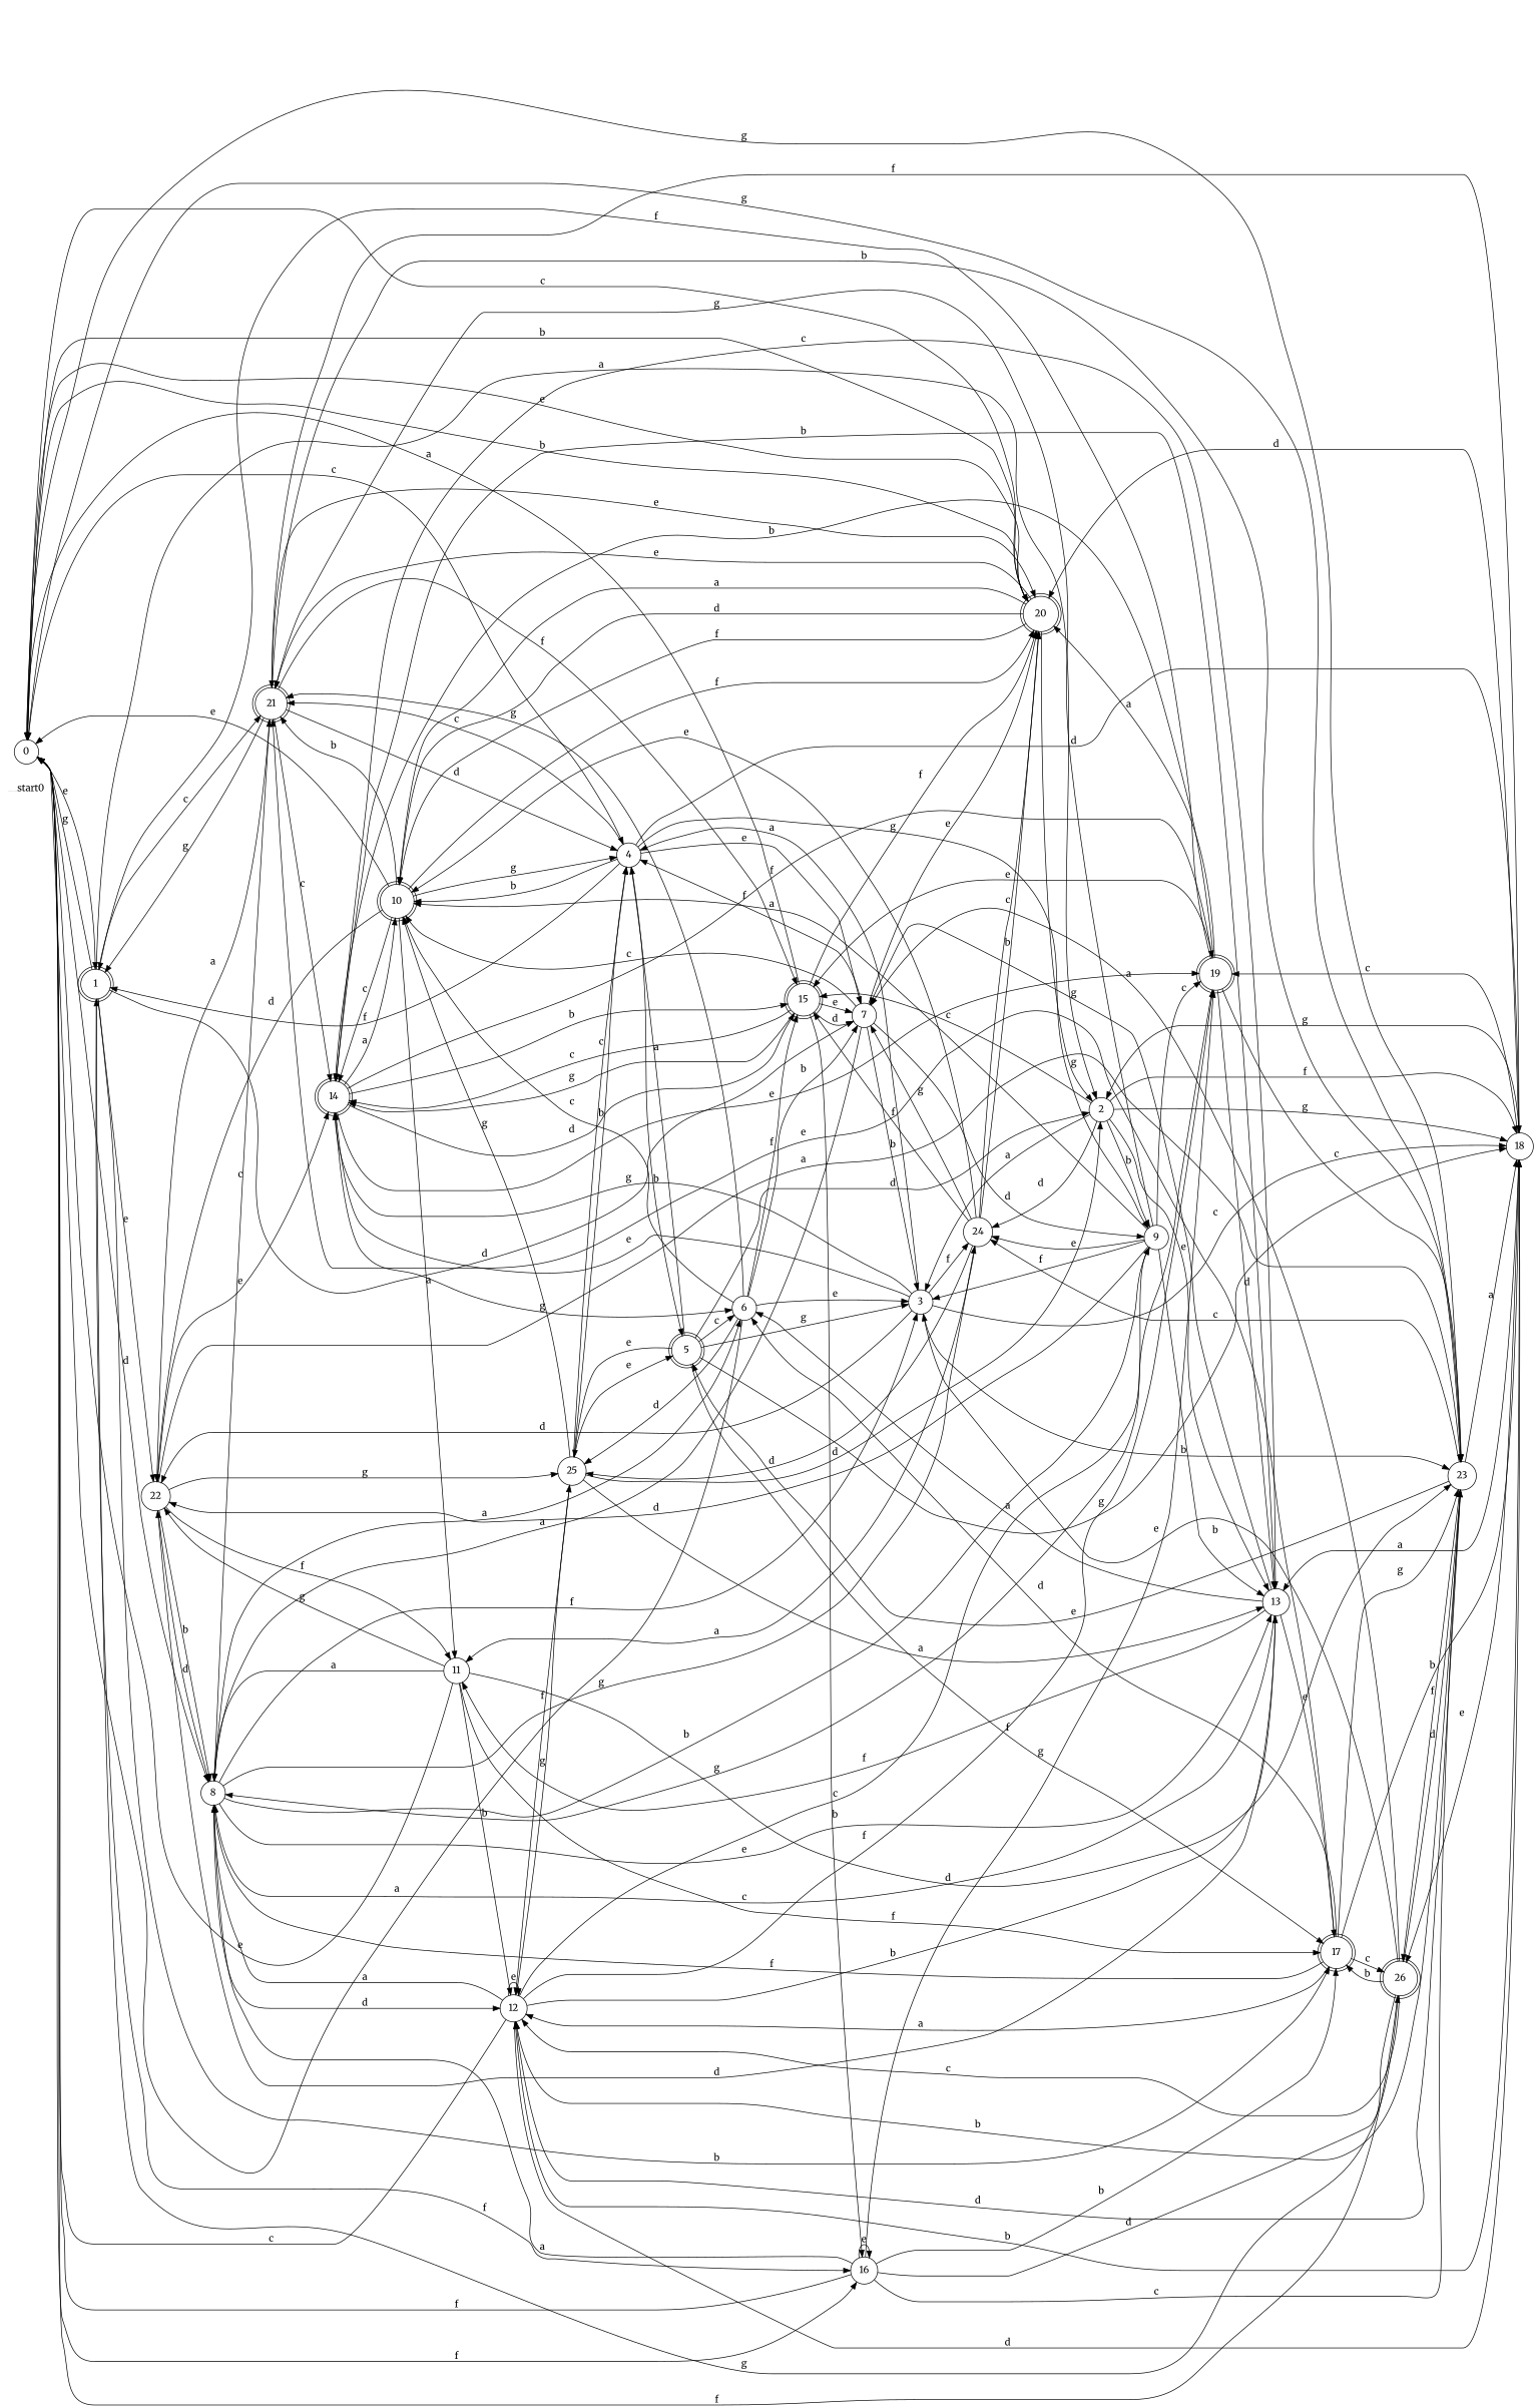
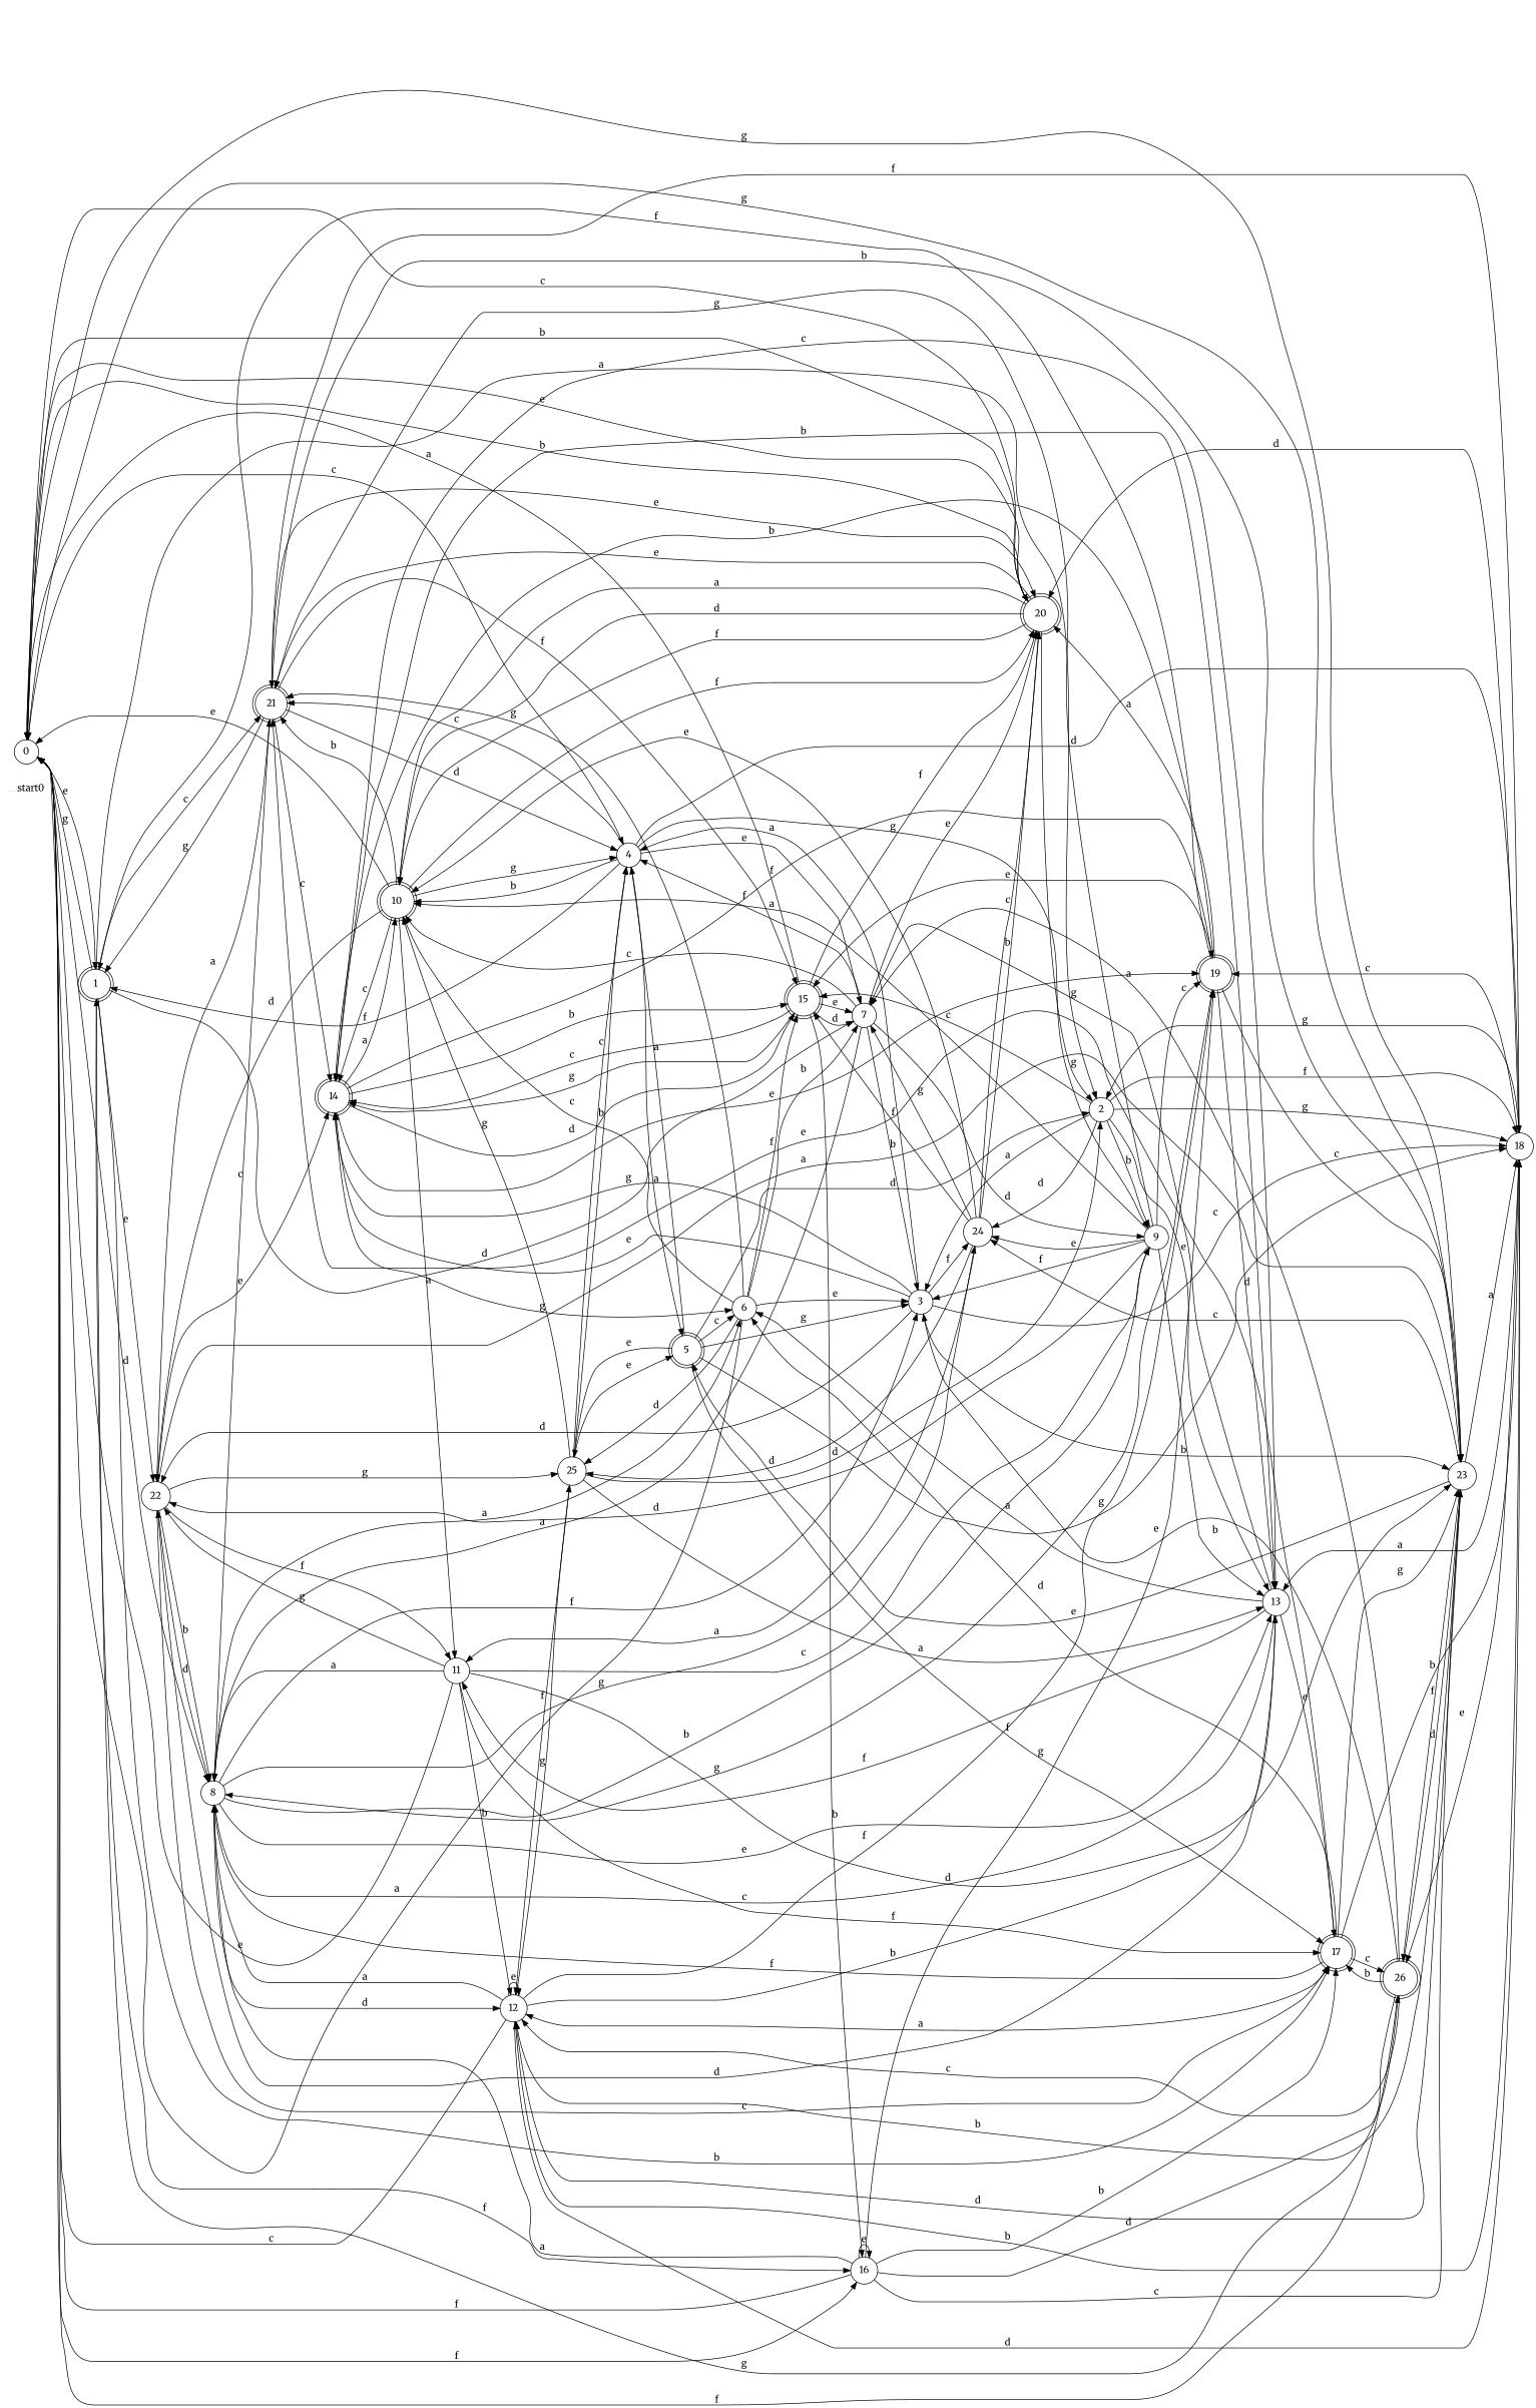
  digraph {
    fontname=Merriweather
    rankdir=LR
    node [fontname=Merriweather shape=circle color=black fillcolor=white style=filled]
    edge [fontname=Merriweather]
    __start0 [shape=none color="" fillcolor="" style=""]
    n2 [label=0]
    n3 [label=1 shape=doublecircle style="rounded,filled"]
    n4 [label=4]
    n5 [label=8]
    n6 [label=16]
    n7 [label=20 shape=doublecircle style="rounded,filled"]
    n8 [label=23]
    n9 [label=2]
    n10 [label=7]
    n11 [label=17 shape=doublecircle style="rounded,filled"]
    n12 [label=21 shape=doublecircle style="rounded,filled"]
    n13 [label=22]
    n14 [label=9]
    n15 [label=18]
    n16 [label=5 shape=doublecircle style="rounded,filled"]
    n17 [label=10 shape=doublecircle style="rounded,filled"]
    n18 [label=3]
    n19 [label=13]
    n20 [label=24]
    n21 [label=6]
    n22 [label=12]
    n23 [label=19 shape=doublecircle style="rounded,filled"]
    n24 [label=26 shape=doublecircle style="rounded,filled"]
    n25 [label=15 shape=doublecircle style="rounded,filled"]
    n26 [label=14 shape=doublecircle style="rounded,filled"]
    n27 [label=25]
    n28 [label=11]
    n2 -> n3 [label=e]
    n2 -> n4 [label=c]
    n2 -> n5 [label=d]
    n2 -> n6 [label=f]
    n2 -> n7 [label=b]
    n2 -> n7 [label=e]
    n2 -> n8 [label=g]
    n3 -> n2 [label=g]
    n3 -> n6 [label=f]
    n3 -> n9 [label=a]
    n3 -> n10 [label=d]
    n3 -> n11 [label=b]
    n3 -> n12 [label=c]
    n3 -> n13 [label=e]
    n4 -> n3 [label=f]
    n4 -> n10 [label=e]
    n4 -> n12 [label=c]
    n4 -> n14 [label=g]
    n4 -> n15 [label=d]
-   n4 -> n16 [label=b]
+   n4 -> n16 [label=a]
    n4 -> n17 [label=b]
    n5 -> n12 [label=c]
    n5 -> n14 [label=b]
    n5 -> n18 [label=f]
    n5 -> n19 [label=e]
    n5 -> n20 [label=g]
    n5 -> n21 [label=a]
    n5 -> n22 [label=d]
    n6 -> n2 [label=f]
    n6 -> n5 [label=a]
    n6 -> n6 [label=e]
    n6 -> n8 [label=c]
    n6 -> n11 [label=b]
    n6 -> n23 [label=g]
    n6 -> n24 [label=d]
    n7 -> n2 [label=b]
    n7 -> n2 [label=c]
    n7 -> n9 [label=g]
    n7 -> n12 [label=e]
    n7 -> n17 [label=a]
    n7 -> n17 [label=d]
    n7 -> n17 [label=f]
    n8 -> n2 [label=g]
    n8 -> n15 [label=a]
    n8 -> n16 [label=e]
    n8 -> n20 [label=c]
    n8 -> n22 [label=b]
    n8 -> n22 [label=d]
    n8 -> n24 [label=f]
    n9 -> n14 [label=b]
    n9 -> n15 [label=f]
    n9 -> n15 [label=g]
    n9 -> n18 [label=a]
    n9 -> n19 [label=e]
    n9 -> n20 [label=d]
    n9 -> n25 [label=c]
    n10 -> n4 [label=f]
    n10 -> n5 [label=a]
    n10 -> n7 [label=e]
    n10 -> n14 [label=d]
    n10 -> n17 [label=c]
    n10 -> n18 [label=b]
    n11 -> n5 [label=f]
    n11 -> n8 [label=g]
    n11 -> n12 [label=e]
    n11 -> n15 [label=b]
    n11 -> n21 [label=d]
    n11 -> n22 [label=a]
    n11 -> n24 [label=c]
    n12 -> n3 [label=g]
    n12 -> n4 [label=d]
    n12 -> n7 [label=e]
    n12 -> n8 [label=b]
    n12 -> n13 [label=a]
    n12 -> n25 [label=f]
    n12 -> n26 [label=c]
    n13 -> n5 [label=b]
    n13 -> n5 [label=d]
    n13 -> n8 [label=a]
+   n13 -> n11 [label=c]
    n13 -> n26 [label=e]
    n13 -> n27 [label=g]
    n13 -> n28 [label=f]
    n14 -> n12 [label=g]
    n14 -> n13 [label=d]
    n14 -> n17 [label=a]
    n14 -> n18 [label=f]
    n14 -> n19 [label=b]
    n14 -> n20 [label=e]
    n14 -> n23 [label=c]
    n15 -> n7 [label=d]
    n15 -> n9 [label=g]
    n15 -> n12 [label=f]
    n15 -> n19 [label=a]
    n15 -> n22 [label=b]
    n15 -> n23 [label=c]
    n15 -> n24 [label=e]
    n16 -> n4 [label=a]
    n16 -> n9 [label=d]
    n16 -> n11 [label=f]
    n16 -> n15 [label=g]
    n16 -> n18 [label=g]
    n16 -> n21 [label=c]
    n16 -> n27 [label=e]
    n17 -> n2 [label=e]
    n17 -> n4 [label=g]
    n17 -> n7 [label=f]
    n17 -> n12 [label=b]
    n17 -> n13 [label=d]
    n17 -> n26 [label=c]
    n17 -> n28 [label=a]
    n18 -> n4 [label=a]
    n18 -> n8 [label=b]
    n18 -> n13 [label=d]
    n18 -> n15 [label=c]
    n18 -> n20 [label=f]
    n18 -> n26 [label=e]
    n18 -> n26 [label=g]
    n19 -> n5 [label=c]
    n19 -> n10 [label=g]
    n19 -> n11 [label=e]
    n19 -> n13 [label=d]
    n19 -> n21 [label=a]
    n19 -> n26 [label=b]
    n19 -> n28 [label=f]
    n20 -> n7 [label=b]
    n20 -> n7 [label=c]
    n20 -> n10 [label=g]
    n20 -> n17 [label=e]
    n20 -> n25 [label=f]
    n20 -> n27 [label=d]
    n20 -> n28 [label=a]
    n21 -> n2 [label=a]
    n21 -> n10 [label=b]
    n21 -> n12 [label=g]
    n21 -> n17 [label=c]
    n21 -> n18 [label=e]
    n21 -> n25 [label=f]
    n21 -> n27 [label=d]
    n22 -> n2 [label=c]
    n22 -> n5 [label=a]
    n22 -> n15 [label=d]
    n22 -> n19 [label=b]
    n22 -> n22 [label=e]
    n22 -> n23 [label=f]
    n22 -> n27 [label=g]
    n23 -> n3 [label=f]
    n23 -> n5 [label=g]
    n23 -> n7 [label=a]
    n23 -> n8 [label=c]
    n23 -> n19 [label=d]
    n23 -> n25 [label=e]
    n23 -> n26 [label=b]
    n24 -> n2 [label=f]
    n24 -> n3 [label=g]
    n24 -> n8 [label=d]
    n24 -> n10 [label=a]
    n24 -> n11 [label=b]
    n24 -> n18 [label=e]
    n24 -> n22 [label=c]
    n25 -> n2 [label=a]
    n25 -> n6 [label=b]
    n25 -> n7 [label=f]
    n25 -> n10 [label=d]
    n25 -> n10 [label=e]
    n25 -> n26 [label=c]
    n25 -> n26 [label=g]
    n26 -> n17 [label=a]
    n26 -> n19 [label=c]
    n26 -> n21 [label=g]
    n26 -> n23 [label=e]
    n26 -> n23 [label=f]
    n26 -> n25 [label=b]
    n26 -> n25 [label=d]
    n27 -> n4 [label=b]
    n27 -> n4 [label=c]
    n27 -> n9 [label=d]
    n27 -> n16 [label=e]
    n27 -> n17 [label=g]
    n27 -> n19 [label=a]
    n27 -> n22 [label=f]
    n28 -> n2 [label=e]
    n28 -> n5 [label=a]
    n28 -> n8 [label=d]
    n28 -> n11 [label=f]
    n28 -> n13 [label=g]
-   n22 -> n14 [label=c]
+   n28 -> n14 [label=c]
    n28 -> n22 [label=b]
  }
